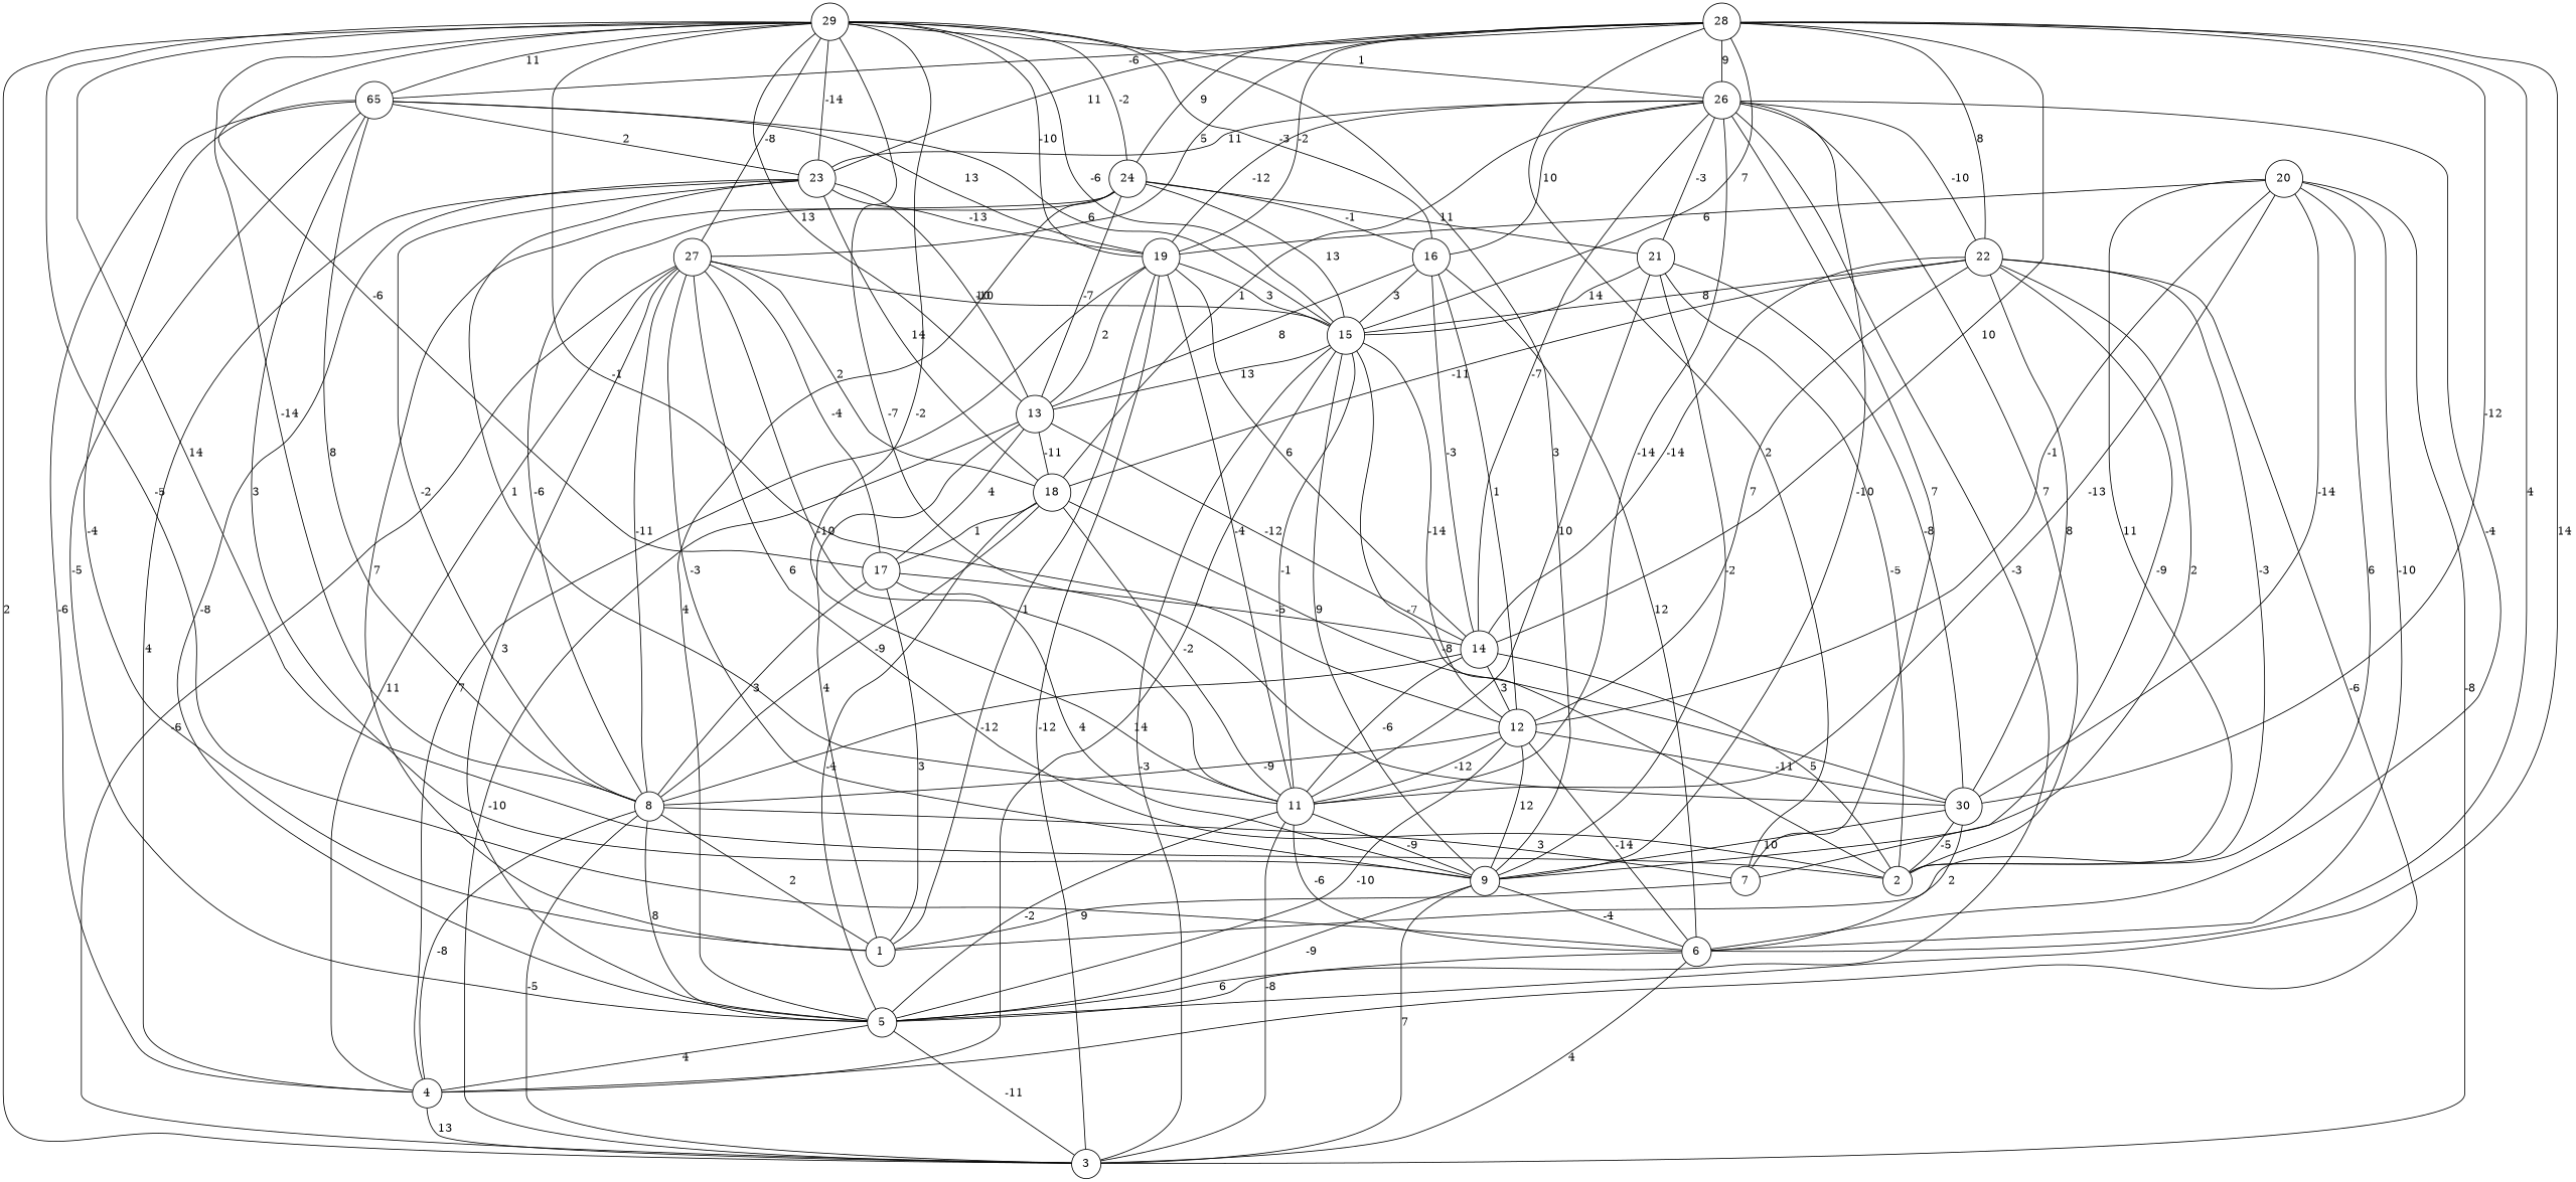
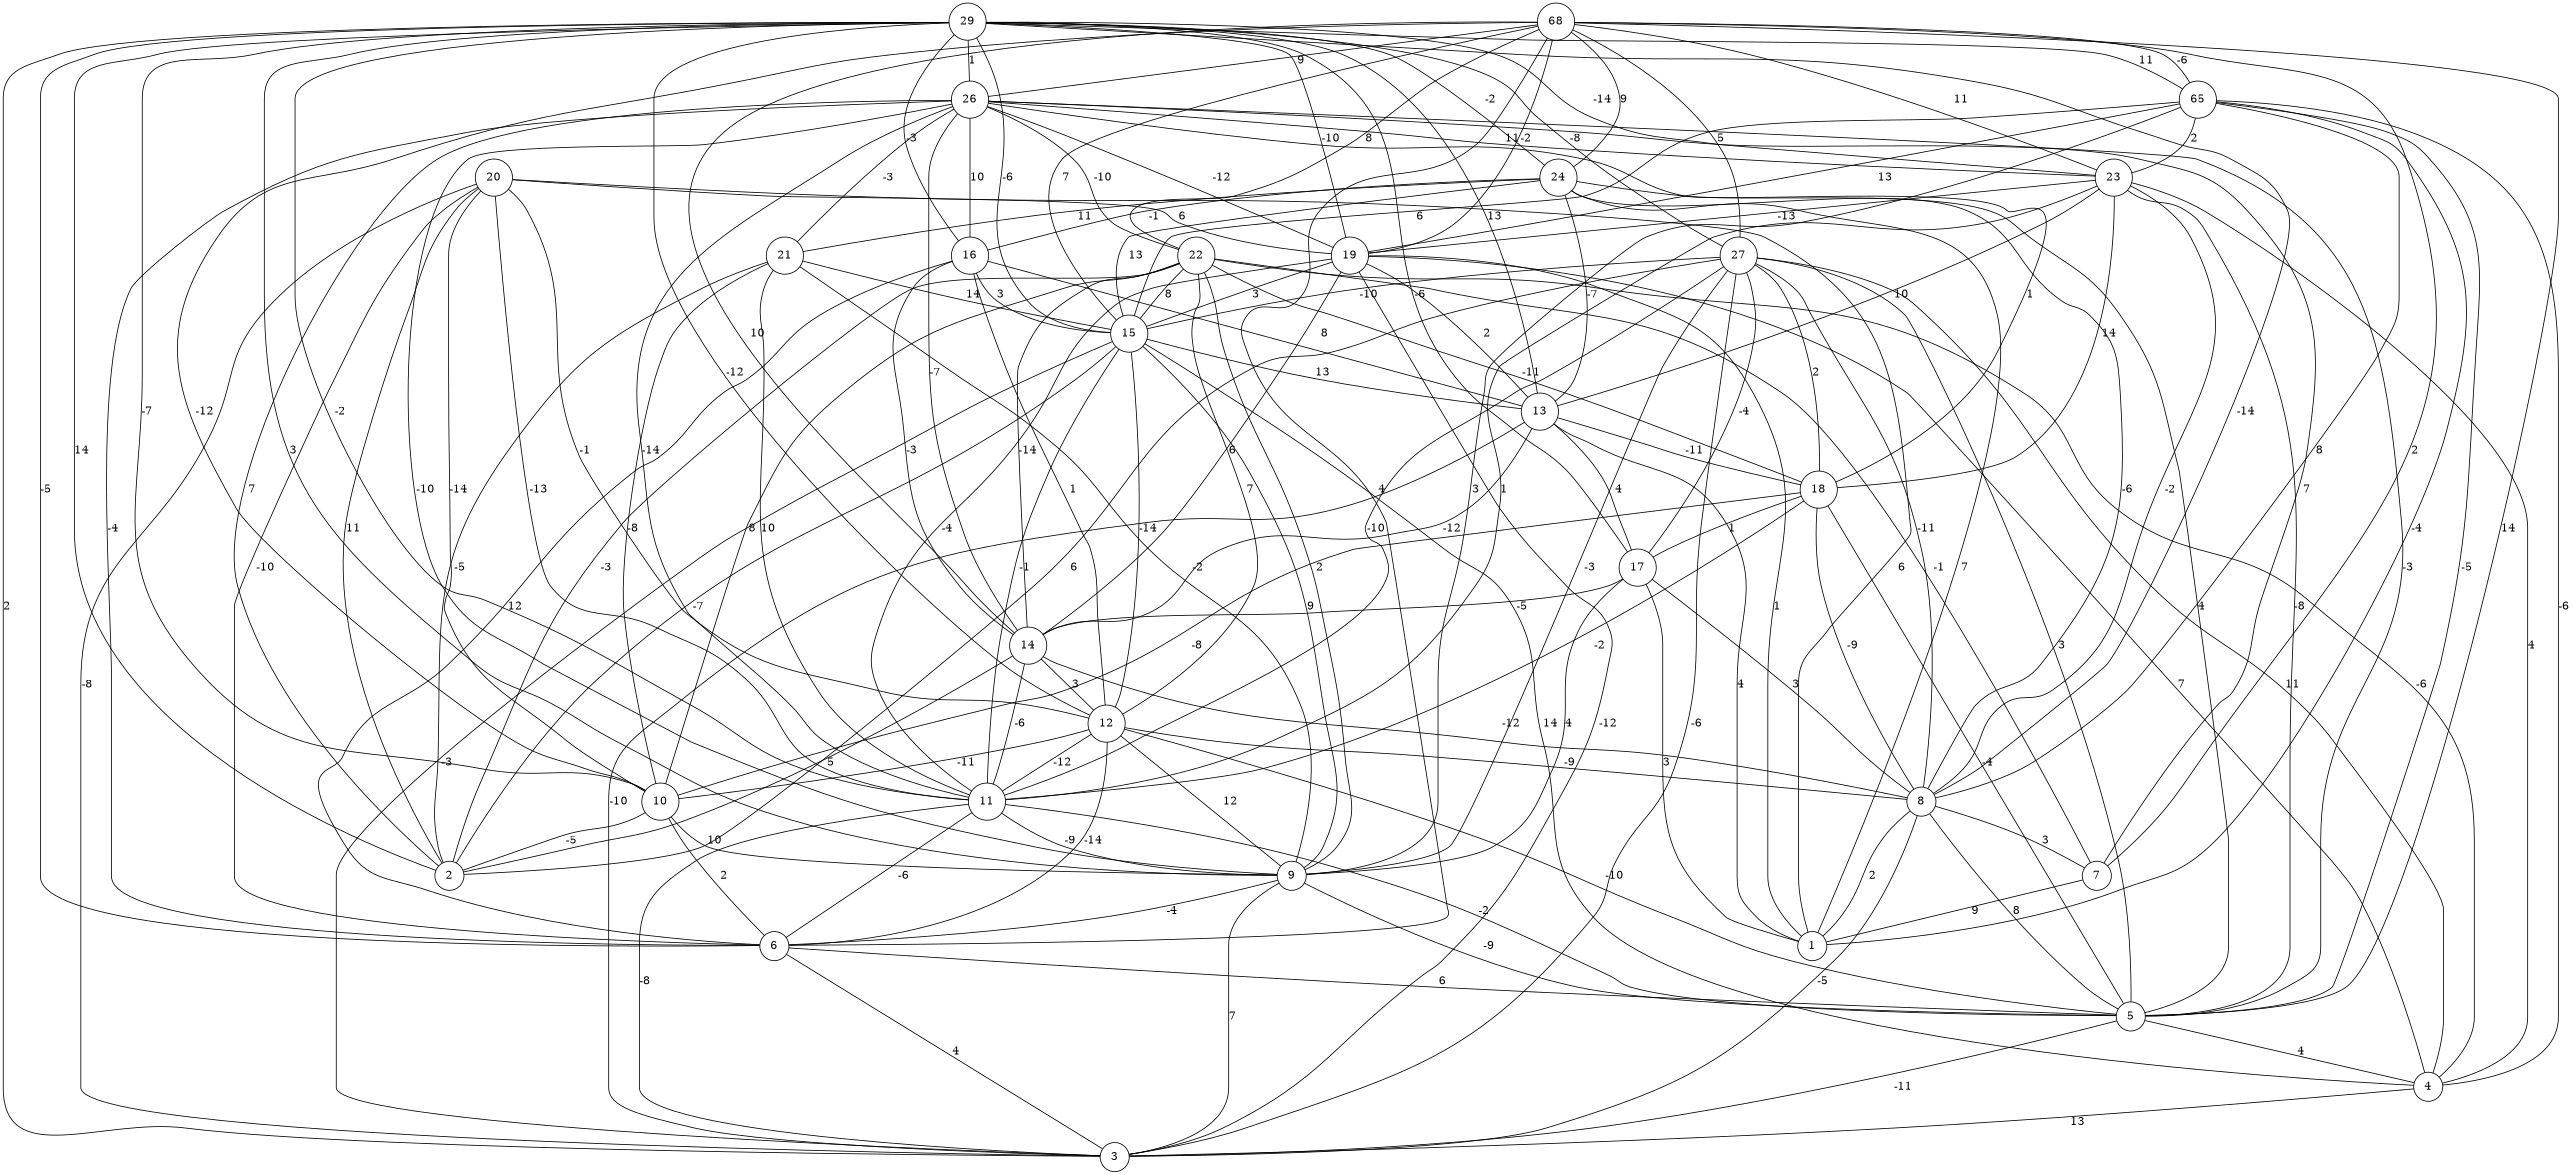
  graph {
    fontname="Helvetica,Arial,sans-serif"
    node [shape=circle]
    29
    2
    3
    6
    8
    9
-   10 [label=30]
+   10
    11
    12
    13
    15
    16
    17
    19
    23
    24
    n17 [label=65]
    26
    27
    5
    7
    4
    1
    18
    14
    21
    22
-   28
+   28 [label=68]
    20
    29 -- 2 [label=14]
    29 -- 3 [label=2]
    29 -- 6 [label=-5]
    29 -- 8 [label=-14]
    29 -- 9 [label=3]
    29 -- 10 [label=-7]
    29 -- 11 [label=-2]
-   29 -- 12 [label=-1]
+   29 -- 12 [label=-12]
    29 -- 13 [label=13]
    29 -- 15 [label=-6]
    29 -- 16 [label=-3]
    29 -- 17 [label=-6]
    29 -- 19 [label=-10]
    29 -- 23 [label=-14]
    29 -- 24 [label=-2]
    29 -- n17 [label=11]
    29 -- 26 [label=1]
    29 -- 27 [label=-8]
    6 -- 3 [label=4]
    6 -- 5 [label=6]
    8 -- 3 [label=-5]
    8 -- 5 [label=8]
    8 -- 7 [label=3]
-   8 -- 4 [label=-8]
    8 -- 1 [label=2]
    9 -- 3 [label=7]
    9 -- 6 [label=-4]
    9 -- 5 [label=-9]
    10 -- 2 [label=-5]
    10 -- 6 [label=2]
    10 -- 9 [label=10]
    11 -- 3 [label=-8]
    11 -- 6 [label=-6]
    11 -- 9 [label=-9]
    11 -- 5 [label=-2]
    12 -- 6 [label=-14]
    12 -- 8 [label=-9]
    12 -- 9 [label=12]
    12 -- 10 [label=-11]
    12 -- 11 [label=-12]
    12 -- 5 [label=-10]
    13 -- 3 [label=-10]
    13 -- 1 [label=4]
    13 -- 18 [label=-11]
    15 -- 2 [label=-7]
    15 -- 3 [label=-3]
    15 -- 9 [label=9]
    15 -- 11 [label=-1]
    15 -- 12 [label=-14]
    15 -- 13 [label=13]
    15 -- 4 [label=14]
    16 -- 6 [label=12]
    16 -- 12 [label=1]
    16 -- 13 [label=8]
    16 -- 15 [label=3]
    16 -- 14 [label=-3]
    17 -- 8 [label=3]
    17 -- 9 [label=4]
    17 -- 13 [label=4]
    17 -- 1 [label=3]
    17 -- 14 [label=-5]
    19 -- 3 [label=-12]
    19 -- 11 [label=-4]
    19 -- 13 [label=2]
    19 -- 15 [label=3]
    19 -- 4 [label=7]
    19 -- 1 [label=1]
    19 -- 14 [label=6]
    23 -- 8 [label=-2]
    23 -- 11 [label=1]
    23 -- 13 [label=10]
    23 -- 19 [label=-13]
    23 -- 5 [label=-8]
    23 -- 4 [label=4]
    23 -- 18 [label=14]
    24 -- 8 [label=-6]
    24 -- 13 [label=-7]
    24 -- 15 [label=13]
    24 -- 16 [label=-1]
    24 -- 5 [label=4]
    24 -- 1 [label=7]
    24 -- 21 [label=11]
    n17 -- 8 [label=8]
    n17 -- 9 [label=3]
    n17 -- 15 [label=6]
    n17 -- 19 [label=13]
    n17 -- 23 [label=2]
    n17 -- 5 [label=-5]
    n17 -- 4 [label=-6]
    n17 -- 1 [label=-4]
    26 -- 2 [label=7]
    26 -- 6 [label=-4]
    26 -- 9 [label=-10]
    26 -- 11 [label=-14]
    26 -- 16 [label=10]
    26 -- 19 [label=-12]
    26 -- 23 [label=11]
    26 -- 5 [label=-3]
    26 -- 7 [label=7]
    26 -- 18 [label=1]
    26 -- 14 [label=-7]
    26 -- 21 [label=-3]
    26 -- 22 [label=-10]
    27 -- 2 [label=6]
    27 -- 3 [label=-6]
    27 -- 8 [label=-11]
    27 -- 9 [label=-3]
    27 -- 11 [label=-10]
    27 -- 15 [label=-10]
    27 -- 17 [label=-4]
    27 -- 5 [label=3]
    27 -- 4 [label=11]
    27 -- 18 [label=2]
    5 -- 3 [label=-11]
    5 -- 4 [label=4]
    7 -- 1 [label=9]
    4 -- 3 [label=13]
    18 -- 8 [label=-9]
    18 -- 10 [label=-8]
    18 -- 11 [label=-2]
    18 -- 17 [label=1]
    18 -- 5 [label=-4]
    14 -- 2 [label=5]
    14 -- 8 [label=-12]
    14 -- 11 [label=-6]
    14 -- 12 [label=3]
    14 -- 13 [label=-12]
    21 -- 2 [label=-5]
    21 -- 9 [label=-2]
    21 -- 10 [label=-8]
    21 -- 11 [label=10]
    21 -- 15 [label=14]
    22 -- 2 [label=-3]
    22 -- 9 [label=2]
    22 -- 10 [label=8]
    22 -- 12 [label=7]
    22 -- 15 [label=8]
-   22 -- 7 [label=-9]
+   22 -- 7 [label=-1]
    22 -- 4 [label=-6]
    22 -- 18 [label=-11]
    22 -- 14 [label=-14]
    28 -- 6 [label=4]
    28 -- 10 [label=-12]
    28 -- 15 [label=7]
    28 -- 19 [label=-2]
    28 -- 23 [label=11]
    28 -- 24 [label=9]
    28 -- n17 [label=-6]
    28 -- 26 [label=9]
    28 -- 27 [label=5]
    28 -- 5 [label=14]
    28 -- 7 [label=2]
    28 -- 14 [label=10]
    28 -- 22 [label=8]
    20 -- 2 [label=11]
    20 -- 3 [label=-8]
    20 -- 6 [label=-10]
    20 -- 10 [label=-14]
    20 -- 11 [label=-13]
    20 -- 12 [label=-1]
    20 -- 19 [label=6]
    20 -- 1 [label=6]
  }
